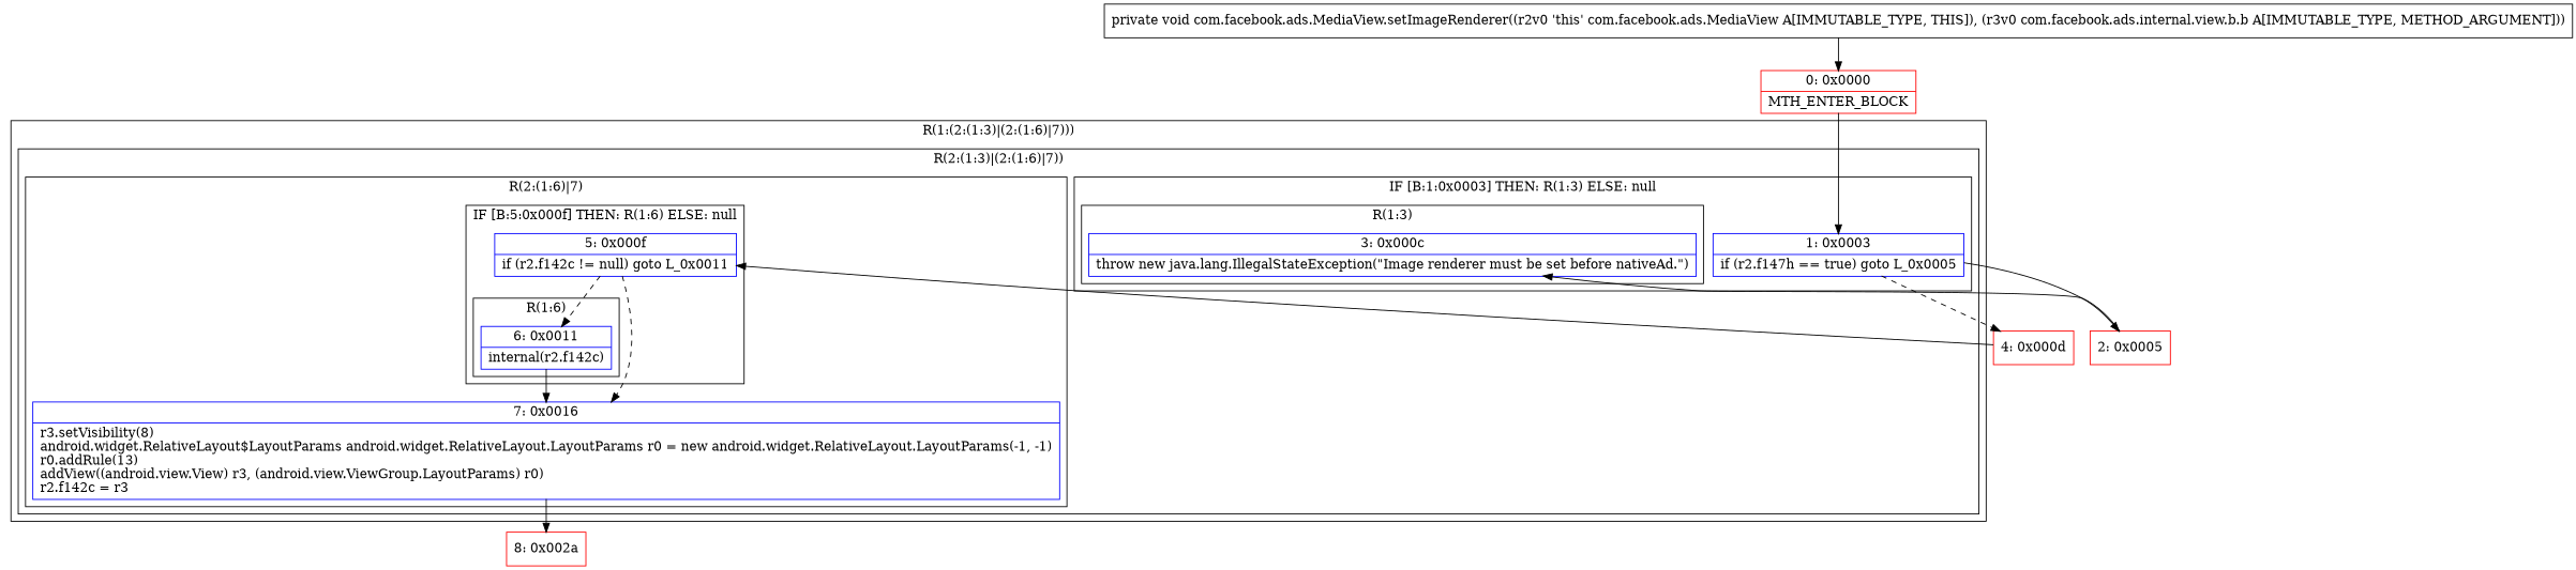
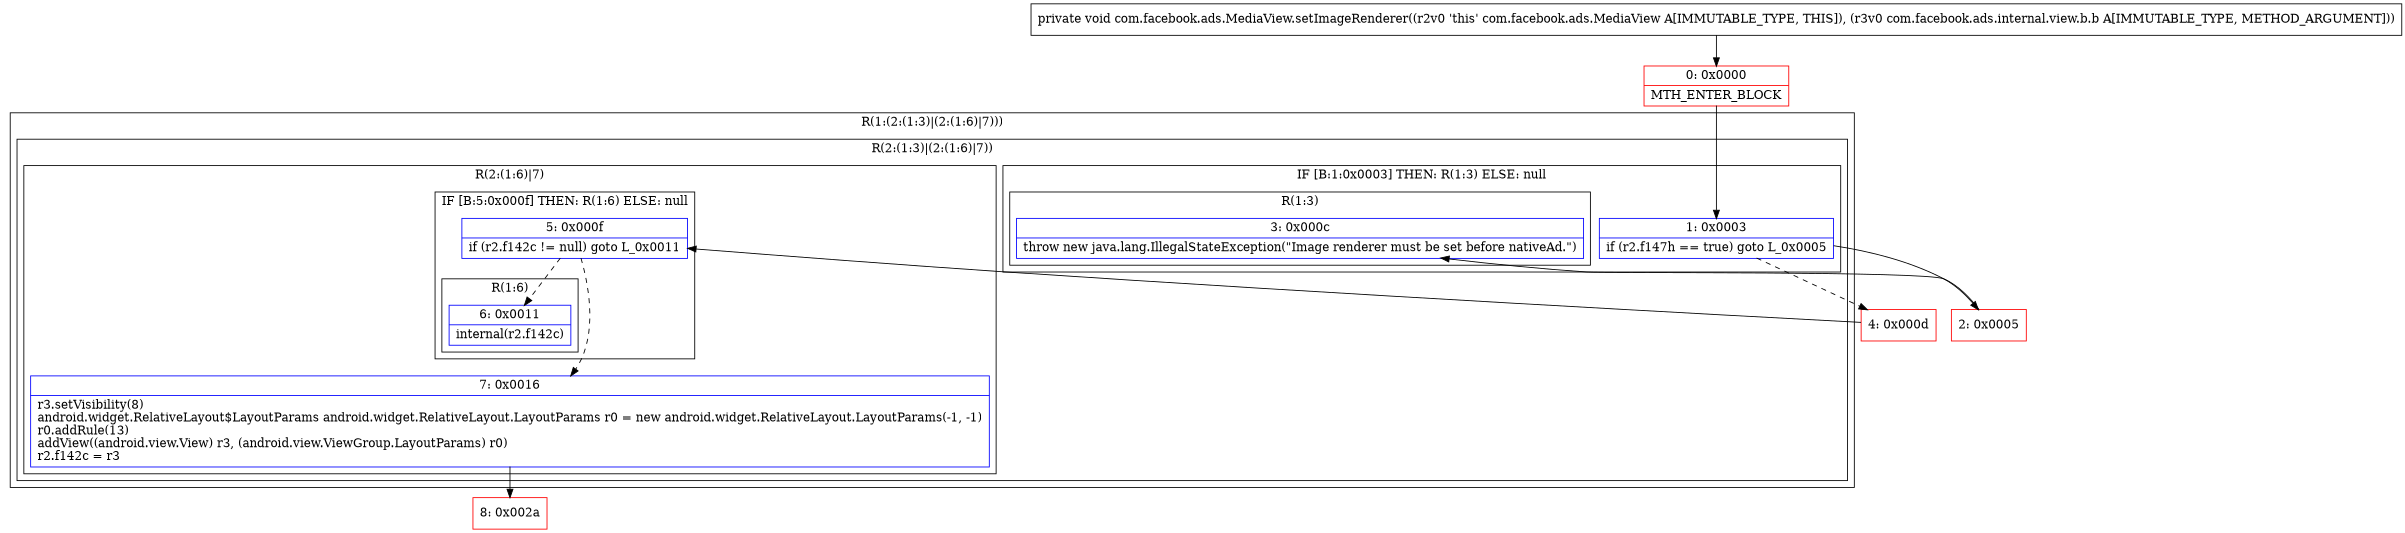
  digraph {
    node [color=blue shape=record]
    n1 [label="{3\:\ 0x000c|throw new java.lang.IllegalStateException(\"Image renderer must be set before nativeAd.\")\l}"]
    n2 [label="{1\:\ 0x0003|if (r2.f147h == true) goto L_0x0005\l}"]
    n3 [label="{6\:\ 0x0011|internal(r2.f142c)\l}"]
    n4 [label="{5\:\ 0x000f|if (r2.f142c != null) goto L_0x0011\l}"]
    n5 [label="{7\:\ 0x0016|r3.setVisibility(8)\landroid.widget.RelativeLayout$LayoutParams android.widget.RelativeLayout.LayoutParams r0 = new android.widget.RelativeLayout.LayoutParams(\-1, \-1)\lr0.addRule(13)\laddView((android.view.View) r3, (android.view.ViewGroup.LayoutParams) r0)\lr2.f142c = r3\l}"]
    n6 [color=red label="{2\:\ 0x0005}"]
    n7 [color=red label="{4\:\ 0x000d}"]
    n8 [color=red label="{8\:\ 0x002a}"]
    n9 [color=red label="{0\:\ 0x0000|MTH_ENTER_BLOCK\l}"]
    n10 [label="{private void com.facebook.ads.MediaView.setImageRenderer((r2v0 'this' com.facebook.ads.MediaView A[IMMUTABLE_TYPE, THIS]), (r3v0 com.facebook.ads.internal.view.b.b A[IMMUTABLE_TYPE, METHOD_ARGUMENT])) }" color=""]
    subgraph cluster_1 {
      label="R(1:(2:(1:3)|(2:(1:6)|7)))"
      subgraph cluster_2 {
        label="R(2:(1:3)|(2:(1:6)|7))"
        subgraph cluster_3 {
          label="IF [B:1:0x0003] THEN: R(1:3) ELSE: null"
          n2
          subgraph cluster_4 {
            label="R(1:3)"
            n1
          }
        }
        subgraph cluster_5 {
          label="R(2:(1:6)|7)"
          n5
          subgraph cluster_6 {
            label="IF [B:5:0x000f] THEN: R(1:6) ELSE: null"
            n4
            subgraph cluster_7 {
              label="R(1:6)"
              n3
            }
          }
        }
      }
    }
    n2 -> n6
    n2 -> n7 [style=dashed]
-   n3 -> n5
    n4 -> n3 [style=dashed]
    n4 -> n5 [style=dashed]
    n5 -> n8
    n6 -> n1
    n7 -> n4
    n9 -> n2
    n10 -> n9
  }
